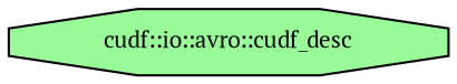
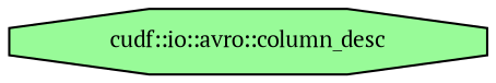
  digraph {
    rankdir=LR
    fontname="PT Serif"
-   n1 [color=black fillcolor=palegreen fontname="PT Serif" fontsize=10 height=0.2 label="cudf::io::avro::cudf_desc" shape=octagon style=filled width=0.4]
+   n1 [color=black fillcolor=palegreen fontname="PT Serif" fontsize=10 height=0.2 label="cudf::io::avro::column_desc" shape=octagon style=filled width=0.4]
  }
